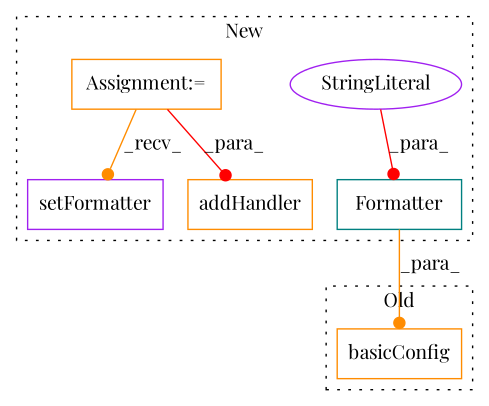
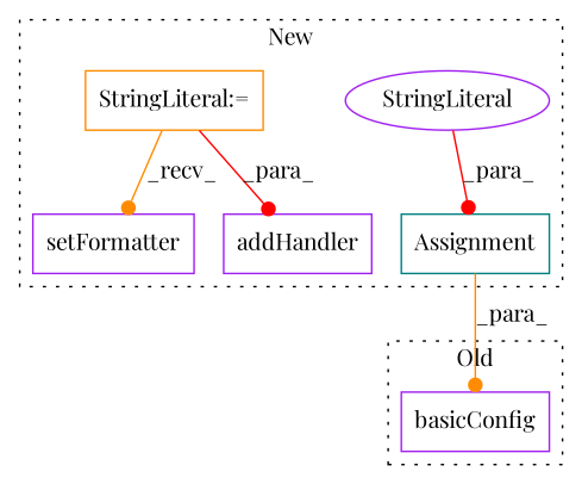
  digraph {
    fontname="Playfair Display"
    node [a=32 color=purple fontname="Playfair Display" shape=box]
    edge [arrowhead=dot color=darkorange fontname="Playfair Display"]
-   n1 [color=teal l="10,1" label=Formatter s="2031,2109"]
+   n1 [color=teal l="10,1" label=Assignment s="2031,2109"]
    n2 [a=45 l=19 label=StringLiteral s=2090 shape=ellipse]
    n3 [l="13,1" label=setFormatter s="2137,2159"]
-   n4 [a=7 color=darkorange l=1 label="Assignment:=" s=1856]
-   n5 [color=darkorange l="11,1" label=addHandler s="2178,2203"]
-   n6 [color=darkorange l="12,1" label=basicConfig s="1691,1722"]
+   n4 [a=7 color=darkorange l=1 label="StringLiteral:=" s=1856]
+   n5 [l="11,1" label=addHandler s="2178,2203"]
+   n6 [l="12,1" label=basicConfig s="1691,1722"]
    subgraph cluster_1 {
      label=New
      style=dotted
      n1
      n2
      n3
      n4
      n5
    }
    subgraph cluster_2 {
      label=Old
      style=dotted
      n6
    }
    n1 -> n6 [label=_para_]
    n2 -> n1 [color=red label=_para_]
    n4 -> n3 [label=_recv_]
    n4 -> n5 [color=red label=_para_]
  }
